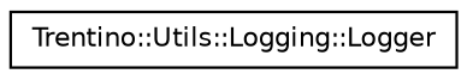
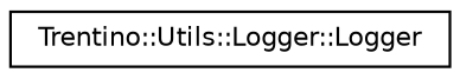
  digraph {
    rankdir=TB
-   n1 [color=black fillcolor=white fontname=Helvetica fontsize=10 height=0.2 label="Trentino::Utils::Logging::Logger" shape=record style=filled width=0.4]
+   n1 [color=black fillcolor=white fontname=Helvetica fontsize=10 height=0.2 label="Trentino::Utils::Logger::Logger" shape=record style=filled width=0.4]
  }
